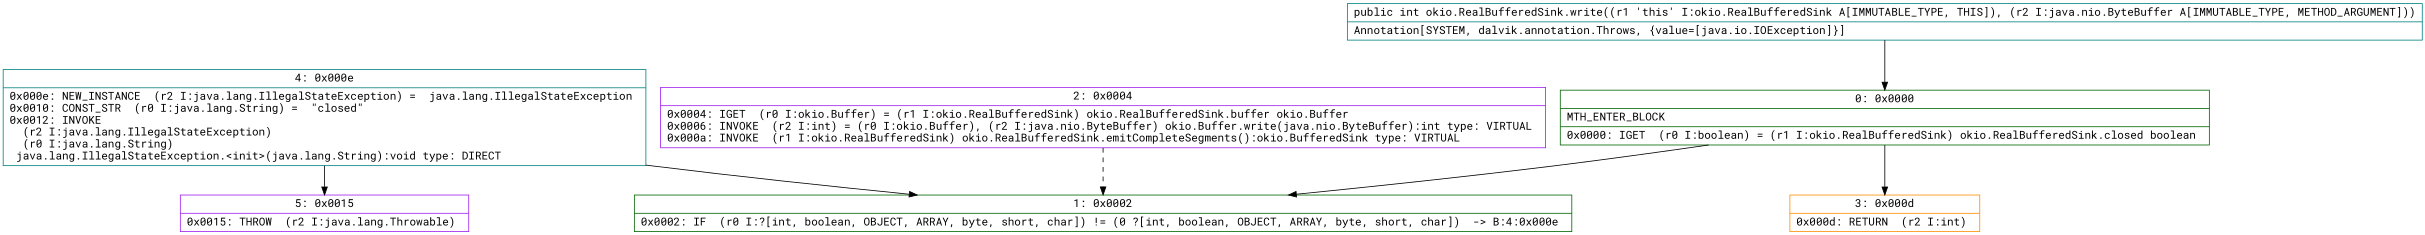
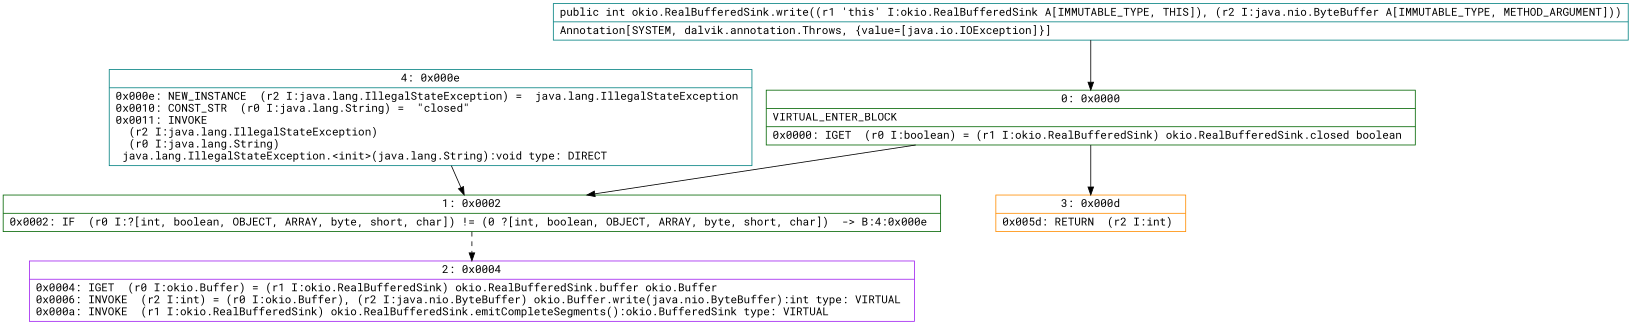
  digraph {
    fontname="Roboto Mono"
    node [color=darkgreen fontname="Roboto Mono" shape=record]
    edge [fontname="Roboto Mono"]
-   n1 [label="{0\:\ 0x0000|MTH_ENTER_BLOCK\l|0x0000: IGET  (r0 I:boolean) = (r1 I:okio.RealBufferedSink) okio.RealBufferedSink.closed boolean \l}"]
+   n1 [label="{0\:\ 0x0000|VIRTUAL_ENTER_BLOCK\l|0x0000: IGET  (r0 I:boolean) = (r1 I:okio.RealBufferedSink) okio.RealBufferedSink.closed boolean \l}"]
    n2 [label="{1\:\ 0x0002|0x0002: IF  (r0 I:?[int, boolean, OBJECT, ARRAY, byte, short, char]) != (0 ?[int, boolean, OBJECT, ARRAY, byte, short, char])  \-\> B:4:0x000e \l}"]
-   n3 [color=darkorange label="{3\:\ 0x000d|0x000d: RETURN  (r2 I:int) \l}"]
+   n3 [color=darkorange label="{3\:\ 0x000d|0x005d: RETURN  (r2 I:int) \l}"]
    n4 [color=purple label="{2\:\ 0x0004|0x0004: IGET  (r0 I:okio.Buffer) = (r1 I:okio.RealBufferedSink) okio.RealBufferedSink.buffer okio.Buffer \l0x0006: INVOKE  (r2 I:int) = (r0 I:okio.Buffer), (r2 I:java.nio.ByteBuffer) okio.Buffer.write(java.nio.ByteBuffer):int type: VIRTUAL \l0x000a: INVOKE  (r1 I:okio.RealBufferedSink) okio.RealBufferedSink.emitCompleteSegments():okio.BufferedSink type: VIRTUAL \l}"]
-   n5 [color=teal label="{4\:\ 0x000e|0x000e: NEW_INSTANCE  (r2 I:java.lang.IllegalStateException) =  java.lang.IllegalStateException \l0x0010: CONST_STR  (r0 I:java.lang.String) =  \"closed\" \l0x0012: INVOKE  \l  (r2 I:java.lang.IllegalStateException)\l  (r0 I:java.lang.String)\l java.lang.IllegalStateException.\<init\>(java.lang.String):void type: DIRECT \l}"]
-   n6 [color=purple label="{5\:\ 0x0015|0x0015: THROW  (r2 I:java.lang.Throwable) \l}"]
+   n5 [color=teal label="{4\:\ 0x000e|0x000e: NEW_INSTANCE  (r2 I:java.lang.IllegalStateException) =  java.lang.IllegalStateException \l0x0010: CONST_STR  (r0 I:java.lang.String) =  \"closed\" \l0x0011: INVOKE  \l  (r2 I:java.lang.IllegalStateException)\l  (r0 I:java.lang.String)\l java.lang.IllegalStateException.\<init\>(java.lang.String):void type: DIRECT \l}"]
    n7 [color=teal label="{public int okio.RealBufferedSink.write((r1 'this' I:okio.RealBufferedSink A[IMMUTABLE_TYPE, THIS]), (r2 I:java.nio.ByteBuffer A[IMMUTABLE_TYPE, METHOD_ARGUMENT]))  | Annotation[SYSTEM, dalvik.annotation.Throws, \{value=[java.io.IOException]\}]\l}"]
    n1 -> n2
    n1 -> n3
-   n4 -> n2 [style=dashed]
+   n2 -> n4 [style=dashed]
    n5 -> n2
-   n5 -> n6
    n7 -> n1
  }
